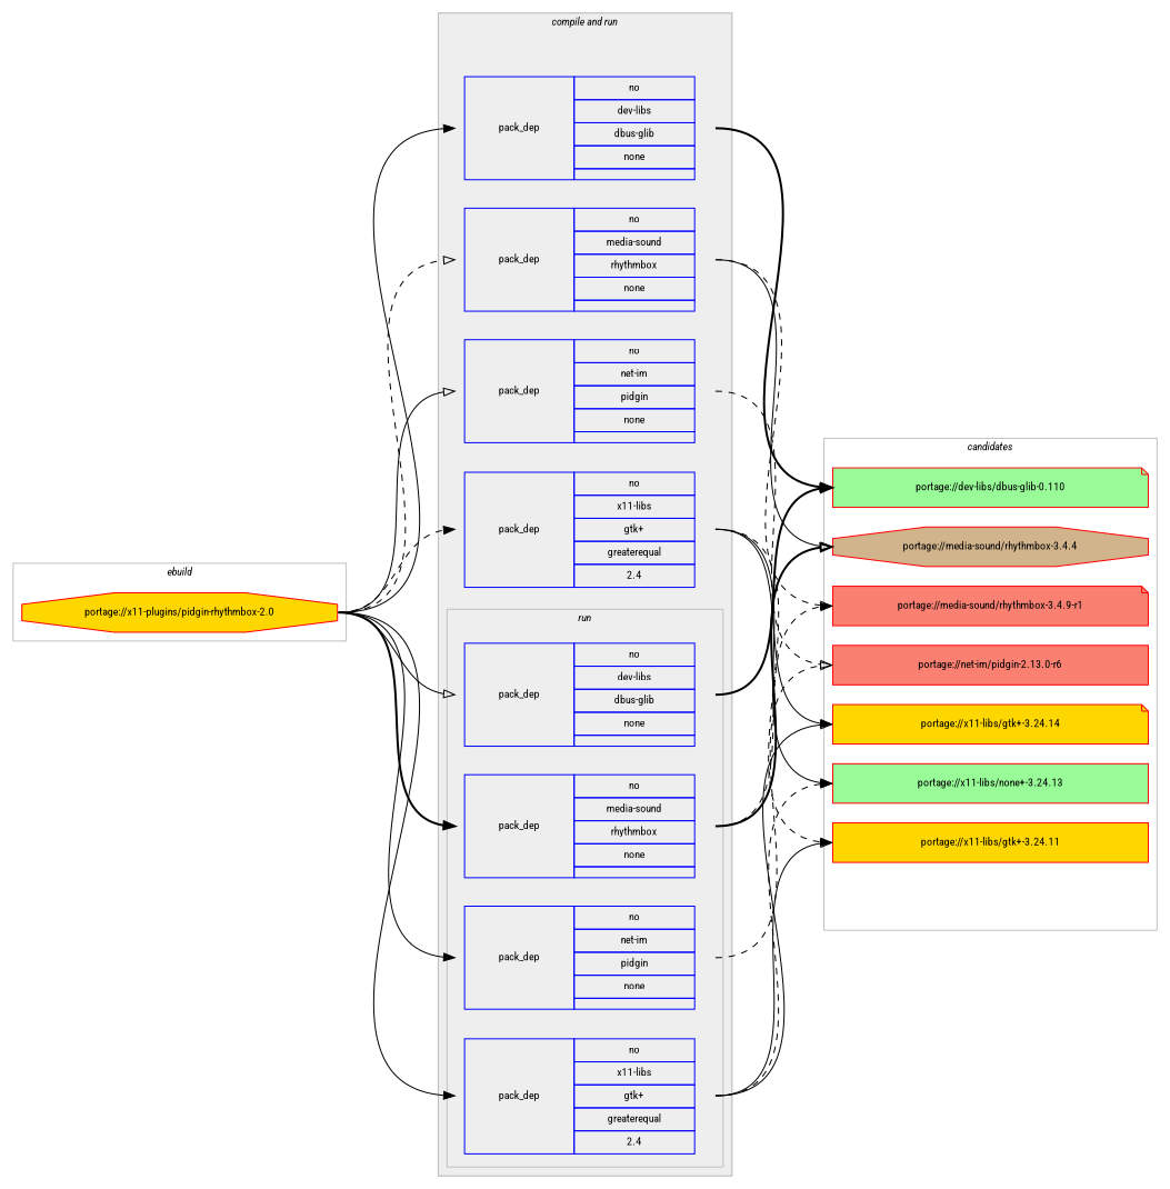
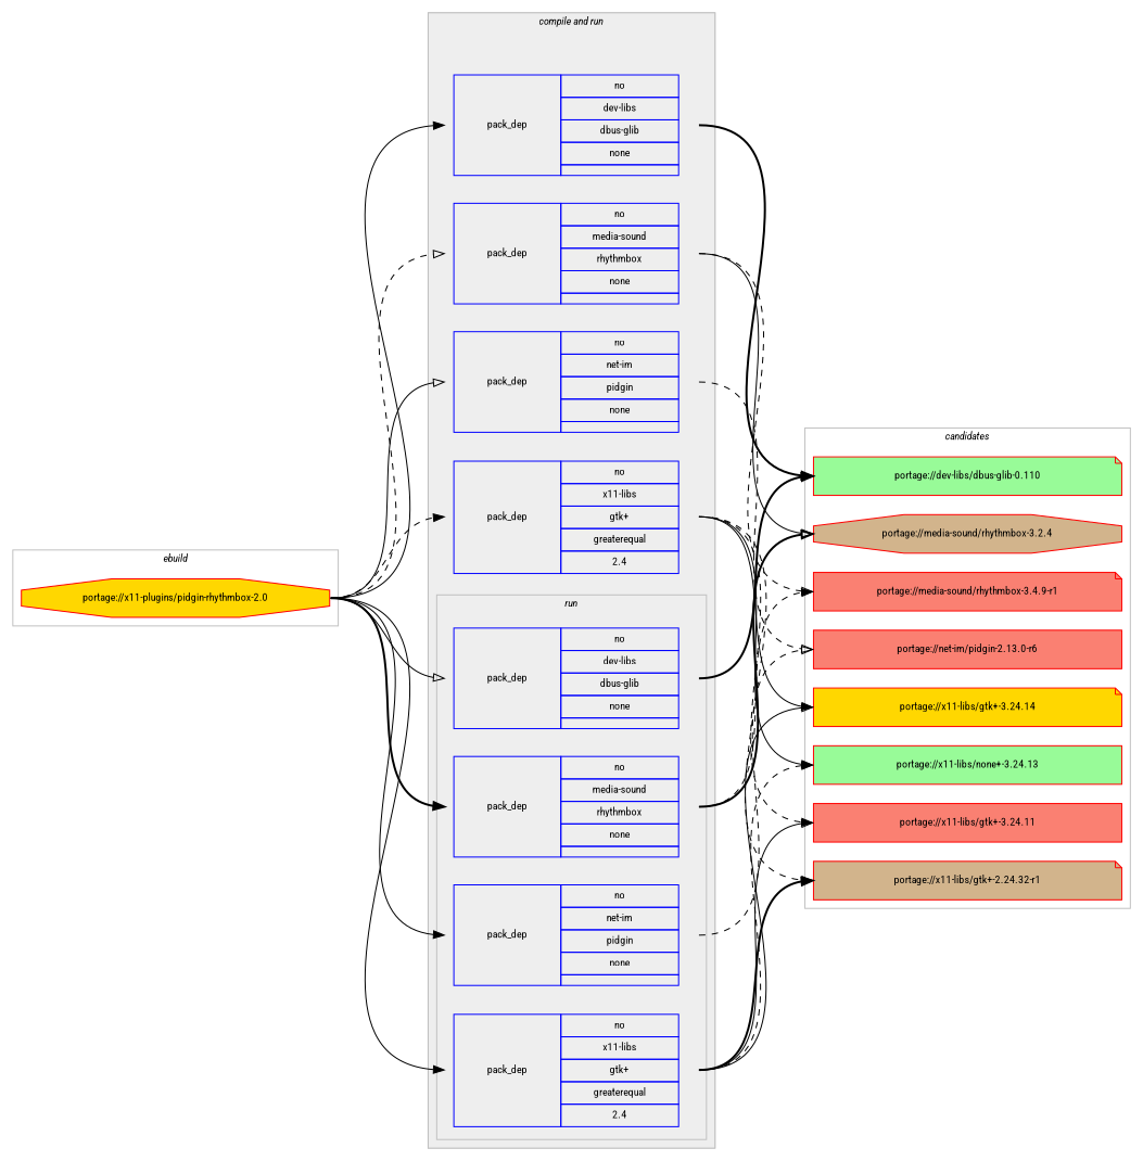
  digraph {
    compound=true
    concentrate=true
    fontname="Roboto Condensed"
    fontsize=10
    newrank=true
    rankdir=LR
    ranksep=1.5
    node [color=red fontname="Roboto Condensed" fontsize=10 shape=none style=filled]
    edge [arrowhead=normal fontname="Roboto Condensed" headport=w style=solid tailport=e weight=100]
    n1 [fillcolor=gold label="portage://x11-plugins/pidgin-rhythmbox-2.0" shape=octagon width=4]
    n2 [color=blue label=<<TABLE BORDER="0" CELLBORDER="1" CELLSPACING="0" CELLPADDING="4" WIDTH="220"><TR><TD ROWSPAN="6" CELLPADDING="30">pack_dep</TD></TR><TR><TD WIDTH="110">no</TD></TR><TR><TD>dev-libs</TD></TR><TR><TD>dbus-glib</TD></TR><TR><TD>none</TD></TR><TR><TD></TD></TR></TABLE>> style=""]
    n3 [color=blue label=<<TABLE BORDER="0" CELLBORDER="1" CELLSPACING="0" CELLPADDING="4" WIDTH="220"><TR><TD ROWSPAN="6" CELLPADDING="30">pack_dep</TD></TR><TR><TD WIDTH="110">no</TD></TR><TR><TD>media-sound</TD></TR><TR><TD>rhythmbox</TD></TR><TR><TD>none</TD></TR><TR><TD></TD></TR></TABLE>> style=""]
    n4 [color=blue label=<<TABLE BORDER="0" CELLBORDER="1" CELLSPACING="0" CELLPADDING="4" WIDTH="220"><TR><TD ROWSPAN="6" CELLPADDING="30">pack_dep</TD></TR><TR><TD WIDTH="110">no</TD></TR><TR><TD>net-im</TD></TR><TR><TD>pidgin</TD></TR><TR><TD>none</TD></TR><TR><TD></TD></TR></TABLE>> style=""]
    n5 [color=blue label=<<TABLE BORDER="0" CELLBORDER="1" CELLSPACING="0" CELLPADDING="4" WIDTH="220"><TR><TD ROWSPAN="6" CELLPADDING="30">pack_dep</TD></TR><TR><TD WIDTH="110">no</TD></TR><TR><TD>x11-libs</TD></TR><TR><TD>gtk+</TD></TR><TR><TD>greaterequal</TD></TR><TR><TD>2.4</TD></TR></TABLE>> style=""]
    n6 [color=blue label=<<TABLE BORDER="0" CELLBORDER="1" CELLSPACING="0" CELLPADDING="4" WIDTH="220"><TR><TD ROWSPAN="6" CELLPADDING="30">pack_dep</TD></TR><TR><TD WIDTH="110">no</TD></TR><TR><TD>dev-libs</TD></TR><TR><TD>dbus-glib</TD></TR><TR><TD>none</TD></TR><TR><TD></TD></TR></TABLE>> style=""]
    n7 [color=blue label=<<TABLE BORDER="0" CELLBORDER="1" CELLSPACING="0" CELLPADDING="4" WIDTH="220"><TR><TD ROWSPAN="6" CELLPADDING="30">pack_dep</TD></TR><TR><TD WIDTH="110">no</TD></TR><TR><TD>media-sound</TD></TR><TR><TD>rhythmbox</TD></TR><TR><TD>none</TD></TR><TR><TD></TD></TR></TABLE>> style=""]
    n8 [color=blue label=<<TABLE BORDER="0" CELLBORDER="1" CELLSPACING="0" CELLPADDING="4" WIDTH="220"><TR><TD ROWSPAN="6" CELLPADDING="30">pack_dep</TD></TR><TR><TD WIDTH="110">no</TD></TR><TR><TD>net-im</TD></TR><TR><TD>pidgin</TD></TR><TR><TD>none</TD></TR><TR><TD></TD></TR></TABLE>> style=""]
    n9 [color=blue label=<<TABLE BORDER="0" CELLBORDER="1" CELLSPACING="0" CELLPADDING="4" WIDTH="220"><TR><TD ROWSPAN="6" CELLPADDING="30">pack_dep</TD></TR><TR><TD WIDTH="110">no</TD></TR><TR><TD>x11-libs</TD></TR><TR><TD>gtk+</TD></TR><TR><TD>greaterequal</TD></TR><TR><TD>2.4</TD></TR></TABLE>> style=""]
    n10 [fillcolor=palegreen label="portage://dev-libs/dbus-glib-0.110" shape=note width=4]
-   n11 [fillcolor=tan label="portage://media-sound/rhythmbox-3.4.4" shape=octagon width=4]
+   n11 [fillcolor=tan label="portage://media-sound/rhythmbox-3.2.4" shape=octagon width=4]
    n12 [fillcolor=salmon label="portage://media-sound/rhythmbox-3.4.9-r1" shape=note width=4]
    n13 [fillcolor=salmon label="portage://net-im/pidgin-2.13.0-r6" shape=box width=4]
    n14 [fillcolor=gold label="portage://x11-libs/gtk+-3.24.14" shape=note width=4]
    n15 [fillcolor=palegreen label="portage://x11-libs/none+-3.24.13" shape=box width=4]
-   n16 [fillcolor=gold label="portage://x11-libs/gtk+-3.24.11" shape=box width=4]
+   n16 [fillcolor=salmon label="portage://x11-libs/gtk+-3.24.11" shape=box width=4]
+   n17 [fillcolor=tan label="portage://x11-libs/gtk+-2.24.32-r1" shape=note width=4]
    subgraph cluster_1 {
      color=gray
      label=<<i>dependencies</i>>
      subgraph cluster_2 {
        color=gray
        fillcolor="#eeeeee"
        label=<<i>compile</i>>
        style=filled
        subgraph sub_3 {
          color=gray
          fillcolor="#eeeeee"
          label=<<i>compile</i>>
          style=filled
          n2
        }
        subgraph sub_4 {
          color=gray
          fillcolor="#eeeeee"
          label=<<i>compile</i>>
          style=filled
          n3
        }
        subgraph sub_5 {
          color=gray
          fillcolor="#eeeeee"
          label=<<i>compile</i>>
          style=filled
          n4
        }
        subgraph sub_6 {
          color=gray
          fillcolor="#eeeeee"
          label=<<i>compile</i>>
          style=filled
          n5
        }
      }
      subgraph cluster_7 {
        color=gray
        fillcolor="#eeeeee"
        label=<<i>compile and run</i>>
        style=filled
      }
      subgraph cluster_8 {
        color=gray
        fillcolor="#eeeeee"
        label=<<i>run</i>>
        style=filled
        subgraph sub_9 {
          color=gray
          fillcolor="#eeeeee"
          label=<<i>run</i>>
          style=filled
          n6
        }
        subgraph sub_10 {
          color=gray
          fillcolor="#eeeeee"
          label=<<i>run</i>>
          style=filled
          n7
        }
        subgraph sub_11 {
          color=gray
          fillcolor="#eeeeee"
          label=<<i>run</i>>
          style=filled
          n8
        }
        subgraph sub_12 {
          color=gray
          fillcolor="#eeeeee"
          label=<<i>run</i>>
          style=filled
          n9
        }
      }
    }
    subgraph cluster_13 {
      color=gray
      label=<<i>ebuild</i>>
      rank=same
      n1
    }
    subgraph cluster_14 {
      color=gray
      label=<<i>candidates</i>>
      rank=same
      subgraph sub_15 {
        color=black
        label=<<i>candidates</i>>
        nodesep=1
        rank=same
        n10
      }
      subgraph sub_16 {
        color=black
        label=<<i>candidates</i>>
        nodesep=1
        rank=same
        n11
        n12
      }
      subgraph sub_17 {
        color=black
        label=<<i>candidates</i>>
        nodesep=1
        rank=same
        n13
      }
      subgraph sub_18 {
        color=black
        label=<<i>candidates</i>>
        nodesep=1
        rank=same
        n14
        n15
        n16
+       n17
      }
      subgraph sub_19 {
        color=black
        label=<<i>candidates</i>>
        nodesep=1
        rank=same
        n10
      }
      subgraph sub_20 {
        color=black
        label=<<i>candidates</i>>
        nodesep=1
        rank=same
        n11
        n12
      }
      subgraph sub_21 {
        color=black
        label=<<i>candidates</i>>
        nodesep=1
        rank=same
        n13
      }
      subgraph sub_22 {
        color=black
        label=<<i>candidates</i>>
        nodesep=1
        rank=same
        n14
        n15
        n16
+       n17
      }
    }
    n1 -> n2 [weight=20]
    n1 -> n3 [arrowhead=onormal style=dashed weight=20]
    n1 -> n4 [arrowhead=onormal weight=20]
    n1 -> n5 [style=dashed weight=20]
    n1 -> n6 [arrowhead=onormal weight=20]
    n1 -> n7 [style=bold weight=20]
    n1 -> n8 [weight=20]
    n1 -> n9 [weight=20]
    n2 -> n10 [style=bold]
    n3 -> n11 [arrowhead=onormal]
    n3 -> n12 [arrowhead=onormal style=dashed]
    n4 -> n13 [arrowhead=onormal style=dashed]
    n5 -> n14
    n5 -> n15
    n5 -> n16 [style=dashed]
+   n5 -> n17 [style=dashed]
    n6 -> n10 [style=bold]
    n7 -> n11 [arrowhead=onormal style=bold]
    n7 -> n12 [style=dashed]
    n8 -> n13 [arrowhead=onormal style=dashed]
    n9 -> n14 [arrowhead=onormal]
    n9 -> n15 [style=dashed]
    n9 -> n16 [arrowhead=onormal]
+   n9 -> n17 [style=bold]
  }
